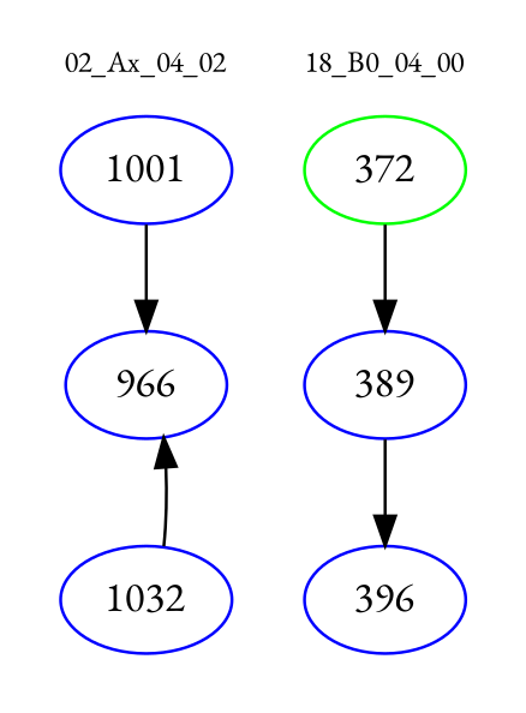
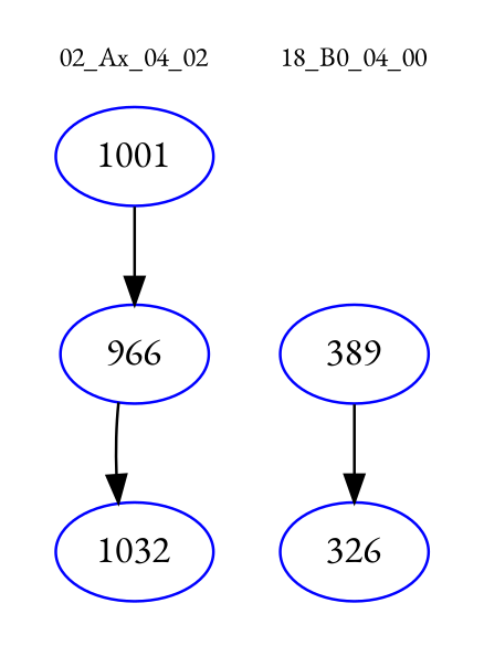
  digraph {
    fontname="EB Garamond"
    node [color=blue fontname="EB Garamond"]
    edge [color=black fontname="EB Garamond"]
    n1 [label=1001]
    n2 [label=966]
    n3 [label=1032]
-   n4 [color=green label=372]
    n5 [label=389]
-   n6 [label=396]
+   n6 [label=326]
    subgraph cluster_1 {
      color=white
      fontsize=10
      label="02_Ax_04_02"
      n1
      n2
      n3
    }
    subgraph cluster_2 {
      color=white
      fontsize=10
      label="18_B0_04_00"
-     n4
      n5
      n6
    }
    n1 -> n2
-   n3 -> n2
-   n4 -> n5
+   n2 -> n3
    n5 -> n6
  }
